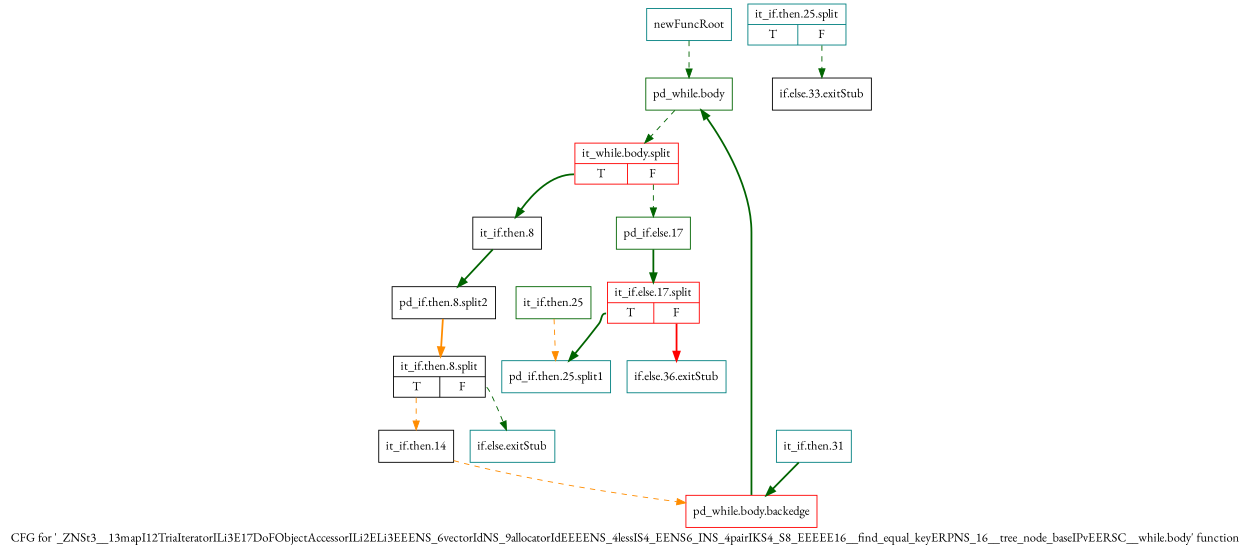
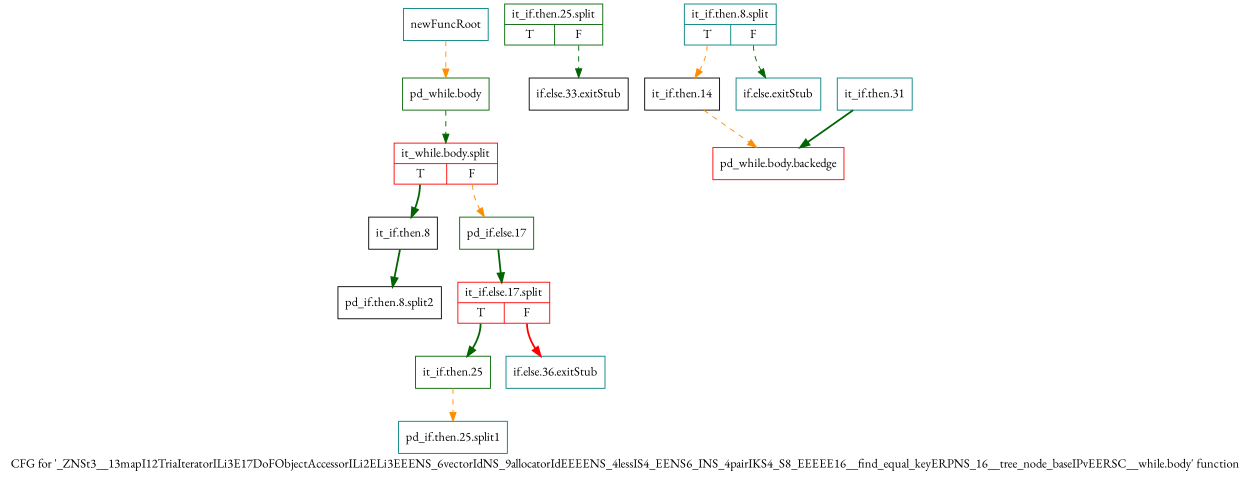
  digraph {
    fontname="EB Garamond"
    label="CFG for '_ZNSt3__13mapI12TriaIteratorILi3E17DoFObjectAccessorILi2ELi3EEENS_6vectorIdNS_9allocatorIdEEEENS_4lessIS4_EENS6_INS_4pairIKS4_S8_EEEEE16__find_equal_keyERPNS_16__tree_node_baseIPvEERSC__while.body' function"
    node [color=teal fontname="EB Garamond" shape=record]
    edge [color=darkgreen fontname="EB Garamond" style=dashed]
    n1 [label="{newFuncRoot}"]
    n2 [color=darkgreen label="{pd_while.body}"]
    n3 [color=red label="{it_while.body.split|{<s0>T|<s1>F}}"]
    n4 [color=black label="{it_if.then.8}"]
    n5 [color=darkgreen label="{pd_if.else.17}"]
    n6 [label="{if.else.36.exitStub}"]
    n7 [color=black label="{if.else.33.exitStub}"]
    n8 [label="{if.else.exitStub}"]
    n9 [color=black label="{pd_if.then.8.split2}"]
    n10 [color=red label="{it_if.else.17.split|{<s0>T|<s1>F}}"]
-   n11 [color=black label="{it_if.then.8.split|{<s0>T|<s1>F}}"]
+   n11 [label="{it_if.then.8.split|{<s0>T|<s1>F}}"]
    n12 [color=darkgreen label="{it_if.then.25}"]
    n13 [label="{pd_if.then.25.split1}"]
-   n14 [label="{it_if.then.25.split|{<s0>T|<s1>F}}"]
+   n14 [color=darkgreen label="{it_if.then.25.split|{<s0>T|<s1>F}}"]
    n15 [label="{it_if.then.31}"]
    n16 [color=red label="{pd_while.body.backedge}"]
    n17 [color=black label="{it_if.then.14}"]
-   n1 -> n2
+   n1 -> n2 [color=darkorange]
    n2 -> n3
    n3 -> n4 [style=bold tailport=s0]
-   n3 -> n5 [tailport=s1]
+   n3 -> n5 [color=darkorange tailport=s1]
    n4 -> n9 [style=bold]
    n5 -> n10 [style=bold]
-   n9 -> n11 [color=darkorange style=bold]
    n10 -> n6 [color=red style=bold tailport=s1]
-   n10 -> n13 [style=bold tailport=s0]
+   n10 -> n12 [style=bold tailport=s0]
    n11 -> n8 [tailport=s1]
    n11 -> n17 [color=darkorange tailport=s0]
    n12 -> n13 [color=darkorange]
    n14 -> n7 [tailport=s1]
    n15 -> n16 [style=bold]
-   n16 -> n2 [style=bold]
    n17 -> n16 [color=darkorange]
  }
